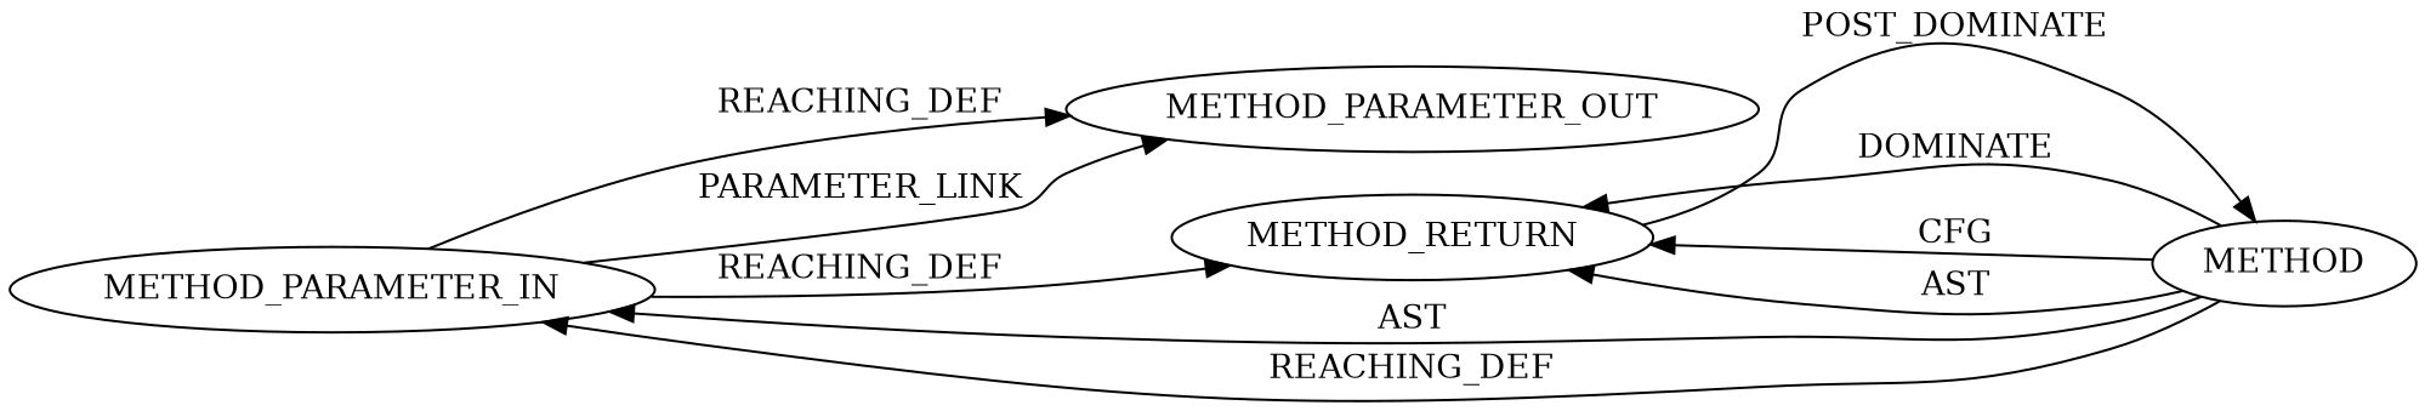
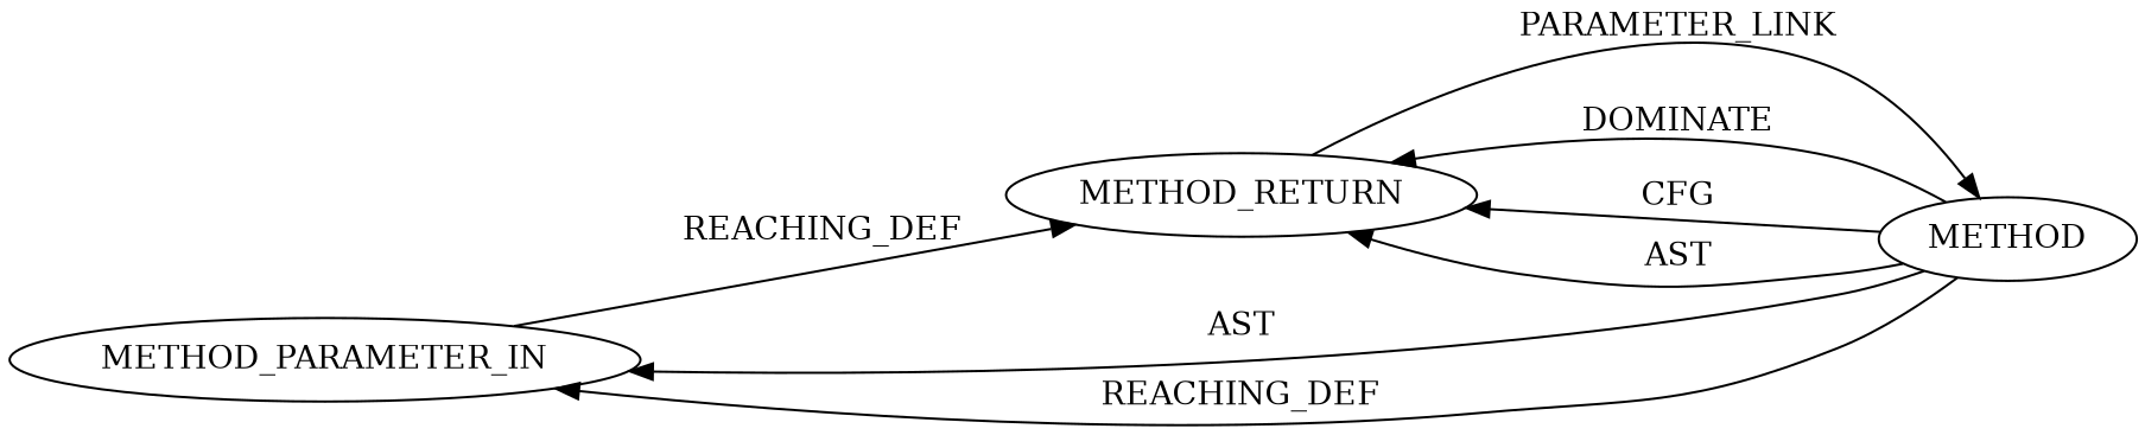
  digraph {
    rankdir=LR
    node [CODE=p1 EVALUATION_STRATEGY=BY_VALUE NAME=p1 ORDER=1 TYPE_FULL_NAME=ANY]
-   n1 [INDEX=1 IS_VARIADIC=false label=METHOD_PARAMETER_OUT]
    n2 [INDEX=1 IS_VARIADIC=false label=METHOD_PARAMETER_IN]
    n3 [CODE=RET ORDER=2 label=METHOD_RETURN NAME=""]
    n4 [AST_PARENT_FULL_NAME="<global>" AST_PARENT_TYPE=NAMESPACE_BLOCK CODE="<empty>" FILENAME="<empty>" FULL_NAME=mutex_destroy IS_EXTERNAL=true NAME=mutex_destroy ORDER=0 label=METHOD EVALUATION_STRATEGY="" TYPE_FULL_NAME=""]
-   n2 -> n1 [VARIABLE=p1 label=REACHING_DEF]
-   n2 -> n1 [label=PARAMETER_LINK]
    n2 -> n3 [VARIABLE=p1 label=REACHING_DEF]
-   n3 -> n4 [label=POST_DOMINATE]
+   n3 -> n4 [label=PARAMETER_LINK]
    n4 -> n2 [label=AST]
    n4 -> n2 [label=REACHING_DEF]
    n4 -> n3 [label=DOMINATE]
    n4 -> n3 [label=CFG]
    n4 -> n3 [label=AST]
  }
